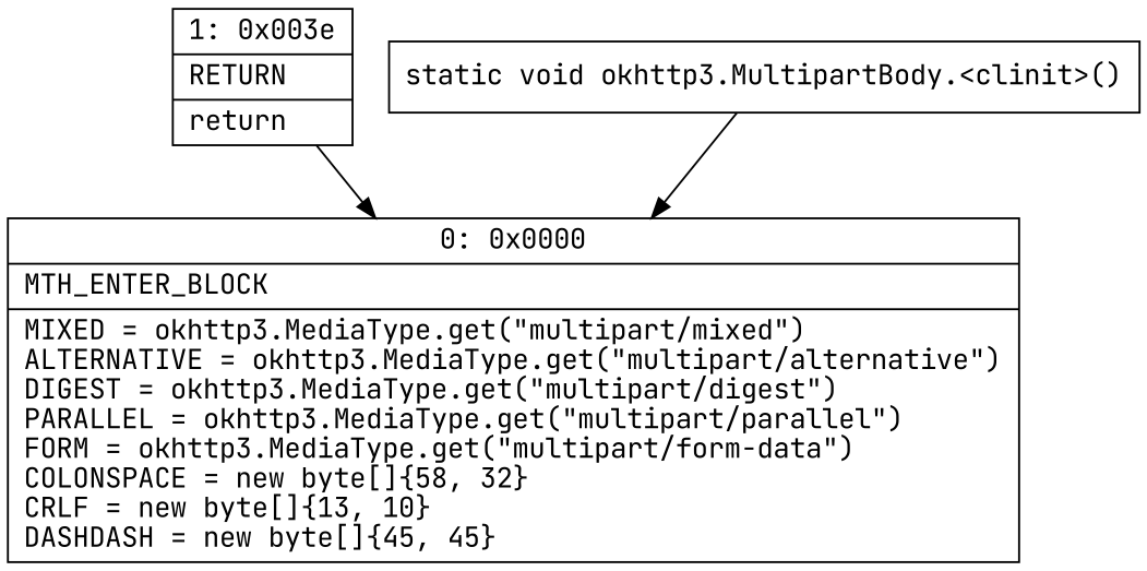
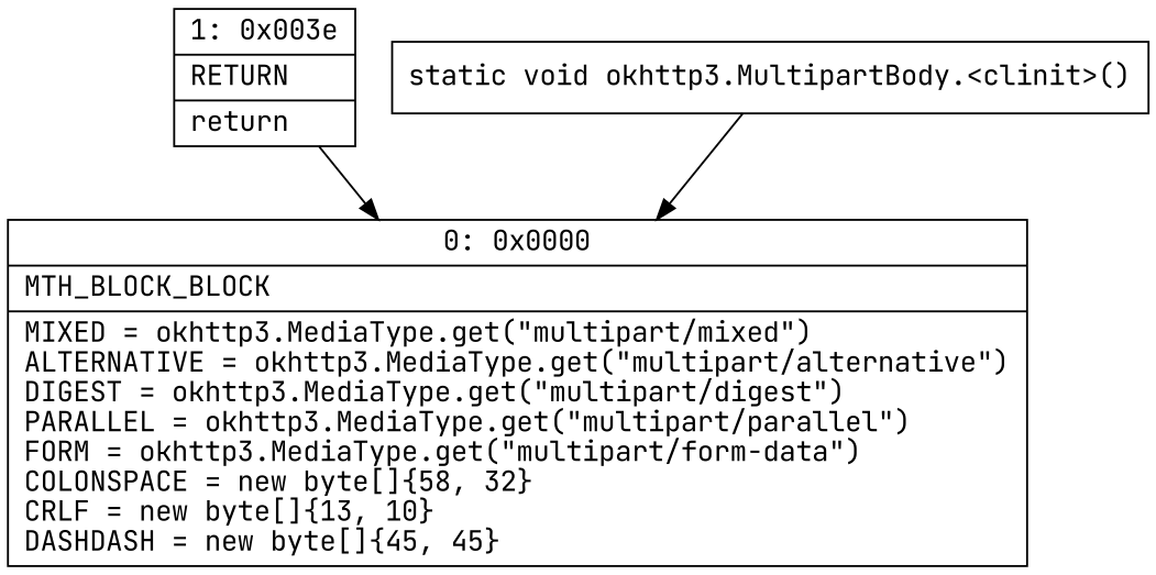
  digraph {
    fontname="JetBrains Mono"
    node [fontname="JetBrains Mono" shape=record]
    edge [fontname="JetBrains Mono"]
-   n1 [label="{0\:\ 0x0000|MTH_ENTER_BLOCK\l|MIXED = okhttp3.MediaType.get(\"multipart\/mixed\")\lALTERNATIVE = okhttp3.MediaType.get(\"multipart\/alternative\")\lDIGEST = okhttp3.MediaType.get(\"multipart\/digest\")\lPARALLEL = okhttp3.MediaType.get(\"multipart\/parallel\")\lFORM = okhttp3.MediaType.get(\"multipart\/form\-data\")\lCOLONSPACE = new byte[]\{58, 32\}\lCRLF = new byte[]\{13, 10\}\lDASHDASH = new byte[]\{45, 45\}\l}"]
+   n1 [label="{0\:\ 0x0000|MTH_BLOCK_BLOCK\l|MIXED = okhttp3.MediaType.get(\"multipart\/mixed\")\lALTERNATIVE = okhttp3.MediaType.get(\"multipart\/alternative\")\lDIGEST = okhttp3.MediaType.get(\"multipart\/digest\")\lPARALLEL = okhttp3.MediaType.get(\"multipart\/parallel\")\lFORM = okhttp3.MediaType.get(\"multipart\/form\-data\")\lCOLONSPACE = new byte[]\{58, 32\}\lCRLF = new byte[]\{13, 10\}\lDASHDASH = new byte[]\{45, 45\}\l}"]
    n2 [label="{1\:\ 0x003e|RETURN\l|return\l}"]
    n3 [label="{static void okhttp3.MultipartBody.\<clinit\>() }"]
    n2 -> n1
    n3 -> n1
  }
